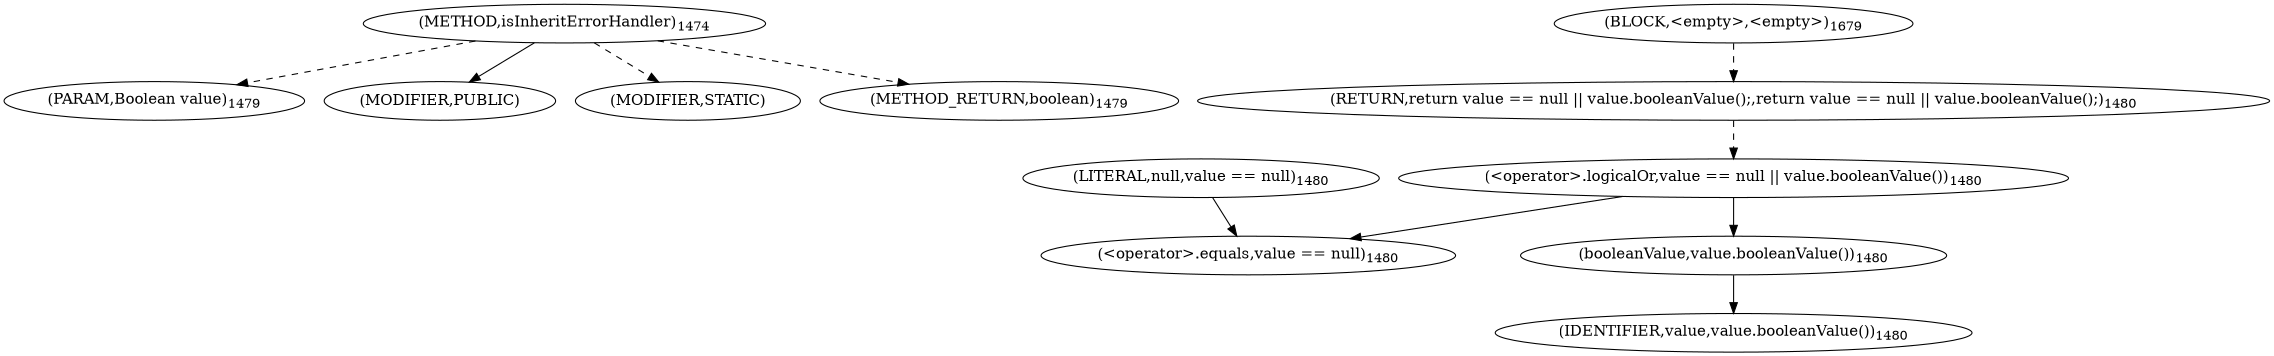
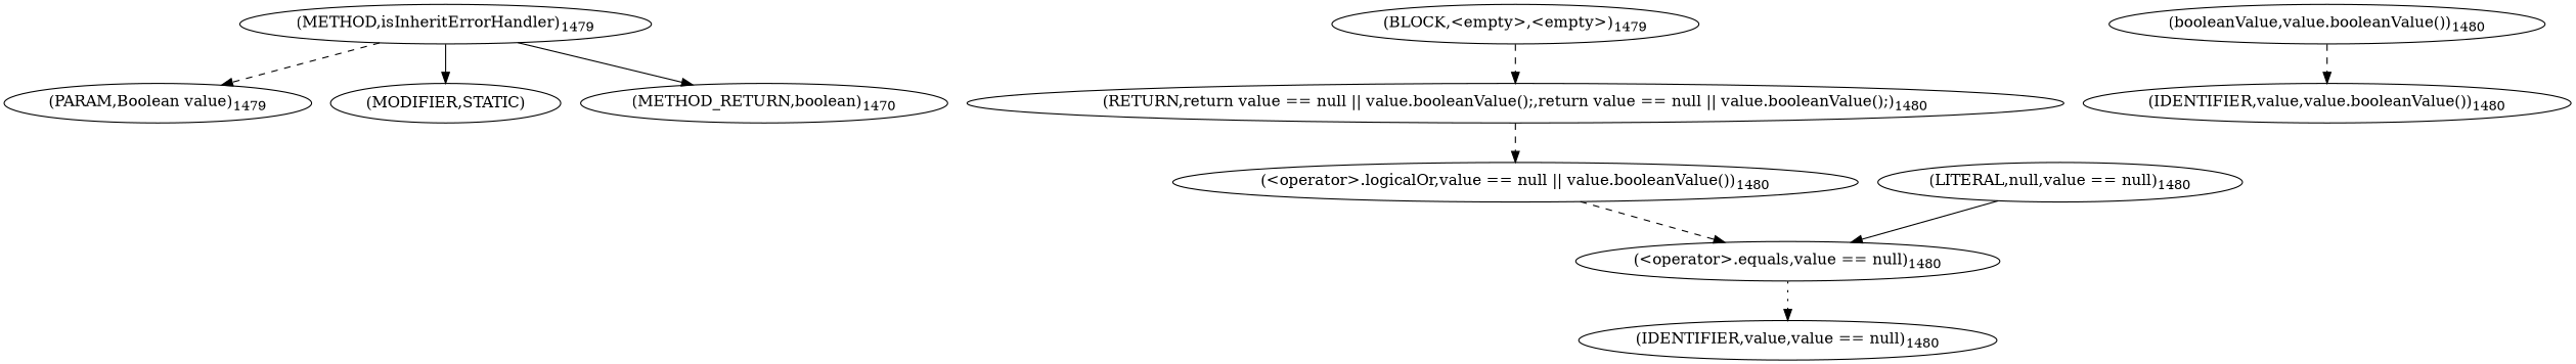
  digraph {
    fontname="DejaVu Serif"
    node [fontname="DejaVu Serif"]
    edge [fontname="DejaVu Serif" style=dashed]
-   n1 [label=<(METHOD,isInheritErrorHandler)<SUB>1474</SUB>>]
+   n1 [label=<(METHOD,isInheritErrorHandler)<SUB>1479</SUB>>]
    n2 [label=<(PARAM,Boolean value)<SUB>1479</SUB>>]
-   n3 [label=<(MODIFIER,PUBLIC)>]
    n4 [label=<(MODIFIER,STATIC)>]
-   n5 [label=<(METHOD_RETURN,boolean)<SUB>1479</SUB>>]
-   n6 [label=<(BLOCK,&lt;empty&gt;,&lt;empty&gt;)<SUB>1679</SUB>>]
+   n5 [label=<(METHOD_RETURN,boolean)<SUB>1470</SUB>>]
+   n6 [label=<(BLOCK,&lt;empty&gt;,&lt;empty&gt;)<SUB>1479</SUB>>]
    n7 [label=<(RETURN,return value == null || value.booleanValue();,return value == null || value.booleanValue();)<SUB>1480</SUB>>]
    n8 [label=<(&lt;operator&gt;.logicalOr,value == null || value.booleanValue())<SUB>1480</SUB>>]
    n9 [label=<(&lt;operator&gt;.equals,value == null)<SUB>1480</SUB>>]
    n10 [label=<(booleanValue,value.booleanValue())<SUB>1480</SUB>>]
+   n11 [label=<(IDENTIFIER,value,value == null)<SUB>1480</SUB>>]
    n12 [label=<(IDENTIFIER,value,value.booleanValue())<SUB>1480</SUB>>]
    n13 [label=<(LITERAL,null,value == null)<SUB>1480</SUB>>]
    n1 -> n2
-   n1 -> n3 [style=solid]
-   n1 -> n4
-   n1 -> n5
+   n1 -> n4 [style=solid]
+   n1 -> n5 [style=solid]
    n6 -> n7
    n7 -> n8
-   n8 -> n9 [style=solid]
-   n8 -> n10 [style=solid]
-   n10 -> n12 [style=solid]
+   n8 -> n9
+   n9 -> n11 [style=dotted]
+   n10 -> n12
    n13 -> n9 [style=solid]
  }
